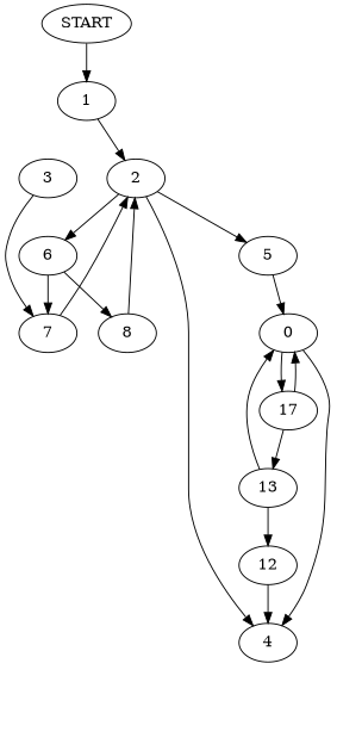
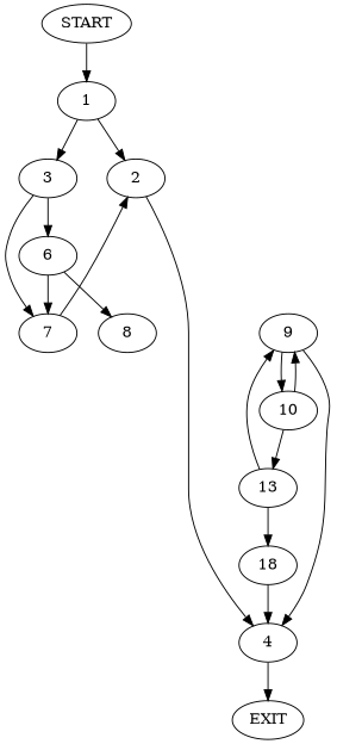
  digraph {
    n1 [label=START]
    1
    2
    3
+   n5 [label=EXIT]
    4
-   5
    6
    7
-   9 [label=0]
+   9
    8
-   10 [label=17]
+   10
    n13 [label=13]
-   12
+   12 [label=18]
    n1 -> 1
    1 -> 2
+   1 -> 3
    2 -> 4
-   2 -> 5
-   2 -> 6
+   3 -> 6
    3 -> 7
-   5 -> 9
+   4 -> n5
    6 -> 7
    6 -> 8
    7 -> 2
    9 -> 4
    9 -> 10
-   8 -> 2
    10 -> 9
    10 -> n13
    n13 -> 9
    n13 -> 12
    12 -> 4
  }
